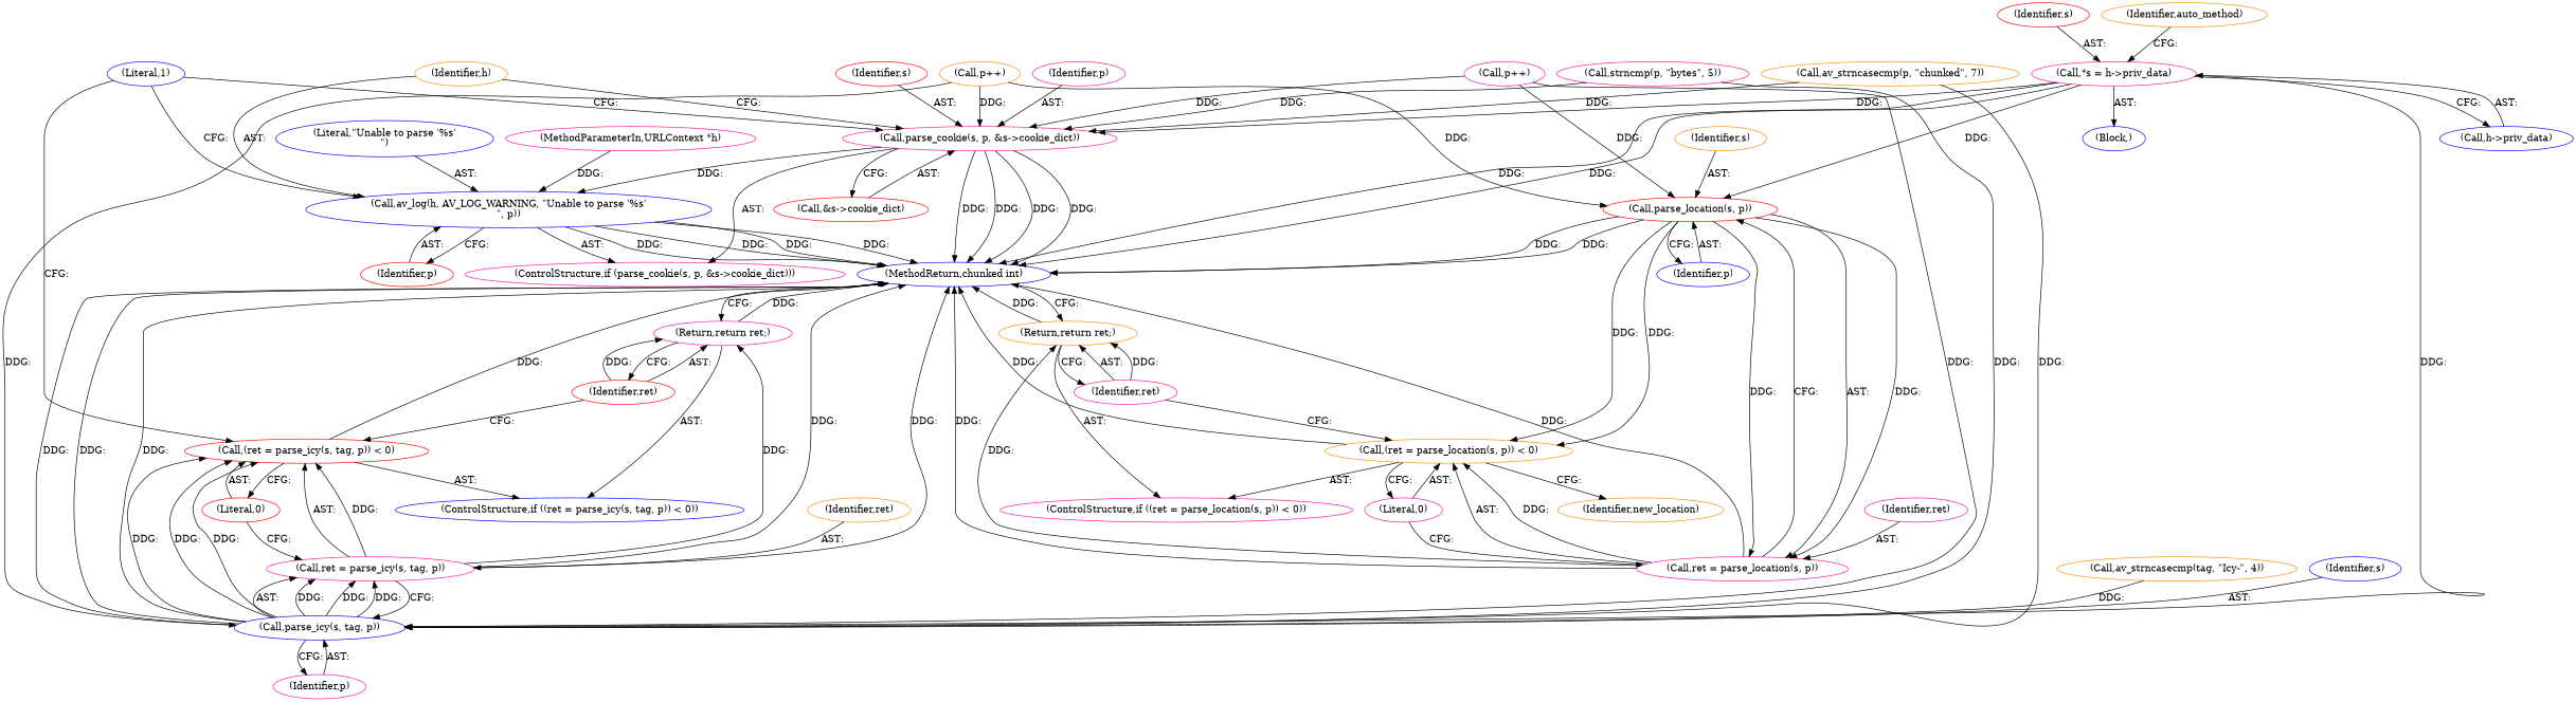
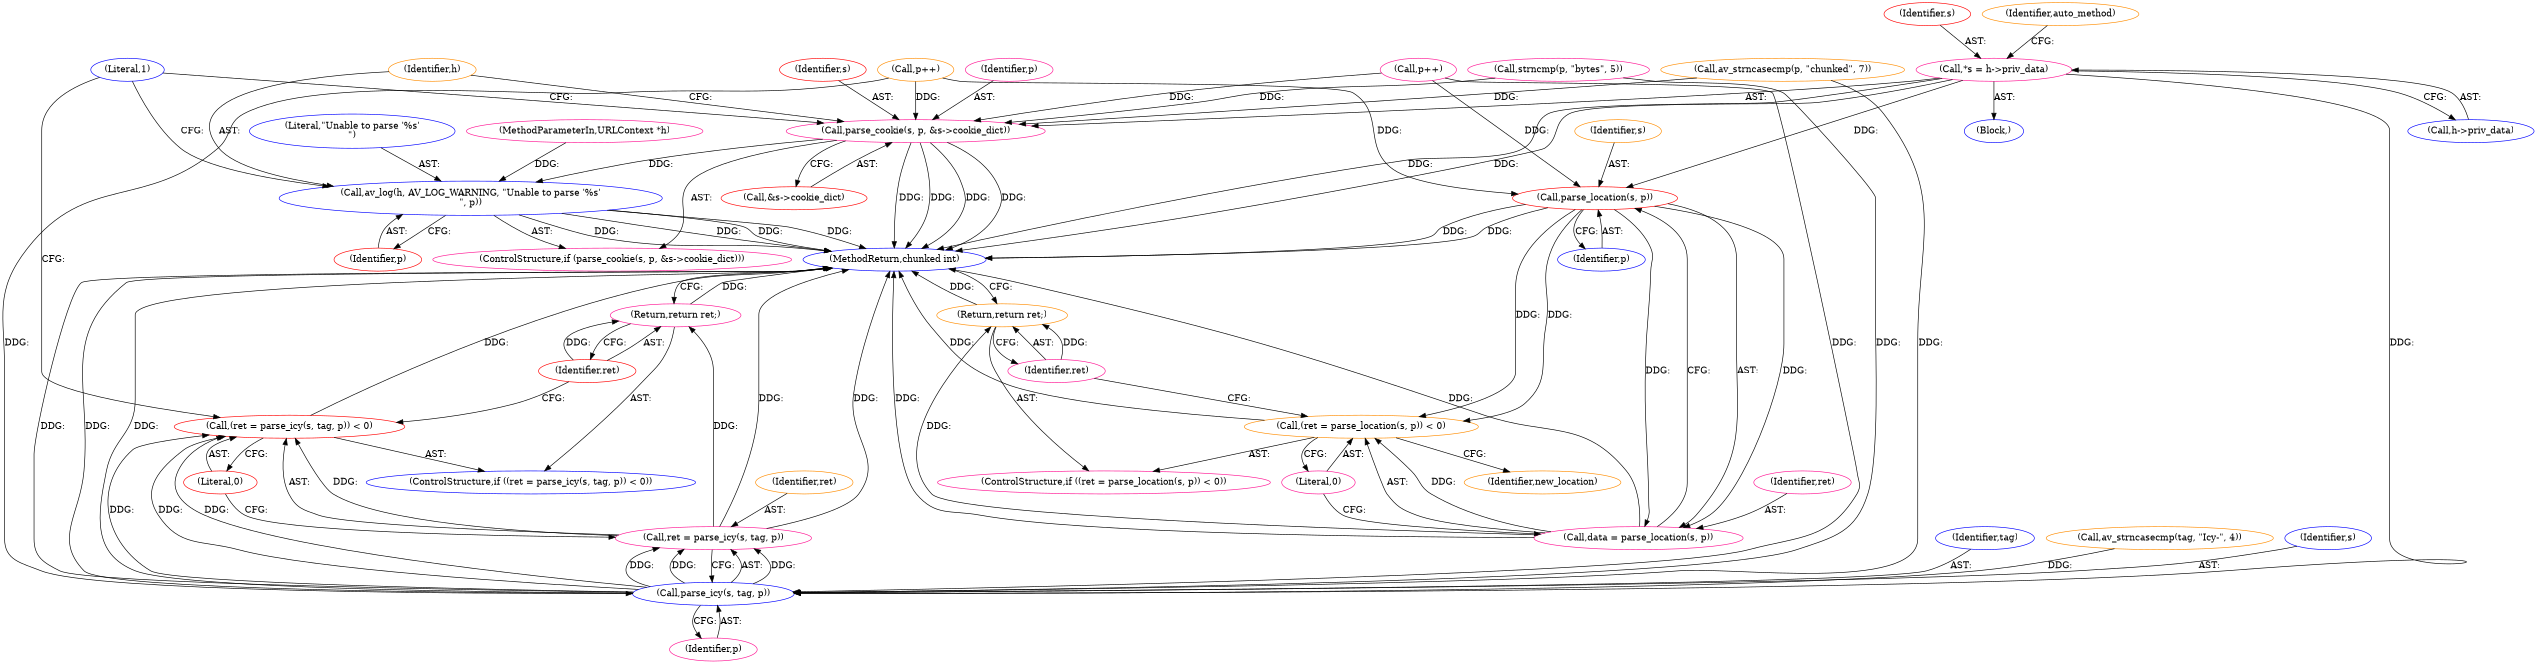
  digraph {
    node [color=deeppink]
    n1 [label="(Call,*s = h->priv_data)"]
    n2 [color=red label="(Call,parse_location(s, p))"]
    n3 [label="(Call,parse_cookie(s, p, &s->cookie_dict))"]
    n4 [color=blue label="(Call,parse_icy(s, tag, p))"]
    n5 [color=blue label="(Block,)"]
    n6 [color=blue label="(MethodReturn,chunked int)"]
    n7 [color=blue label="(Call,h->priv_data)"]
    n8 [color=darkorange label="(Call,(ret = parse_location(s, p)) < 0)"]
-   n9 [label="(Call,ret = parse_location(s, p))"]
+   n9 [label="(Call,data = parse_location(s, p))"]
    n10 [color=blue label="(Identifier,p)"]
    n11 [color=blue label="(Call,av_log(h, AV_LOG_WARNING, \"Unable to parse '%s'\n\", p))"]
    n12 [label="(ControlStructure,if (parse_cookie(s, p, &s->cookie_dict)))"]
    n13 [color=red label="(Call,&s->cookie_dict)"]
    n14 [color=red label="(Call,(ret = parse_icy(s, tag, p)) < 0)"]
    n15 [label="(Call,ret = parse_icy(s, tag, p))"]
    n16 [label="(Identifier,p)"]
    n17 [color=darkorange label="(Return,return ret;)"]
    n18 [label="(Return,return ret;)"]
    n19 [label="(Literal,0)"]
    n20 [label="(ControlStructure,if ((ret = parse_location(s, p)) < 0))"]
    n21 [color=darkorange label="(Identifier,new_location)"]
    n22 [label="(Identifier,ret)"]
    n23 [color=red label="(Identifier,p)"]
    n24 [color=red label="(Literal,0)"]
    n25 [color=blue label="(ControlStructure,if ((ret = parse_icy(s, tag, p)) < 0))"]
    n26 [color=red label="(Identifier,ret)"]
    n27 [color=darkorange label="(Call,p++)"]
    n28 [label="(Call,p++)"]
    n29 [color=blue label="(Literal,1)"]
    n30 [label="(Identifier,ret)"]
+   n31 [color=blue label="(Identifier,tag)"]
    n32 [color=darkorange label="(Identifier,h)"]
    n33 [color=darkorange label="(Identifier,ret)"]
    n34 [color=red label="(Identifier,s)"]
    n35 [label="(Call,strncmp(p, \"bytes\", 5))"]
    n36 [color=red label="(Identifier,s)"]
    n37 [color=darkorange label="(Call,av_strncasecmp(tag, \"Icy-\", 4))"]
    n38 [color=blue label="(Identifier,s)"]
    n39 [color=darkorange label="(Identifier,auto_method)"]
    n40 [color=blue label="(Literal,\"Unable to parse '%s'\n\")"]
    n41 [color=darkorange label="(Call,av_strncasecmp(p, \"chunked\", 7))"]
    n42 [color=darkorange label="(Identifier,s)"]
    n43 [label="(Identifier,p)"]
    n44 [label="(MethodParameterIn,URLContext *h)"]
    n1 -> n2 [label="DDG: "]
-   n1 -> n3 [label="DDG: "]
+   n1 -> n3 [label="AST: "]
    n1 -> n4 [label="DDG: "]
    n1 -> n5 [label="AST: "]
    n1 -> n6 [label="DDG: "]
    n1 -> n6 [label="DDG: "]
    n1 -> n7 [label="CFG: "]
    n2 -> n6 [label="DDG: "]
    n2 -> n6 [label="DDG: "]
    n2 -> n8 [label="DDG: "]
    n2 -> n8 [label="DDG: "]
    n2 -> n9 [label="AST: "]
    n2 -> n9 [label="DDG: "]
    n2 -> n9 [label="DDG: "]
    n2 -> n10 [label="CFG: "]
    n3 -> n6 [label="DDG: "]
    n3 -> n6 [label="DDG: "]
    n3 -> n6 [label="DDG: "]
    n3 -> n6 [label="DDG: "]
    n3 -> n11 [label="DDG: "]
    n3 -> n12 [label="AST: "]
    n3 -> n13 [label="CFG: "]
    n4 -> n6 [label="DDG: "]
    n4 -> n6 [label="DDG: "]
    n4 -> n6 [label="DDG: "]
    n4 -> n14 [label="DDG: "]
    n4 -> n14 [label="DDG: "]
    n4 -> n14 [label="DDG: "]
    n4 -> n15 [label="AST: "]
    n4 -> n15 [label="DDG: "]
    n4 -> n15 [label="DDG: "]
    n4 -> n15 [label="DDG: "]
    n4 -> n16 [label="CFG: "]
    n6 -> n17 [label="CFG: "]
    n6 -> n18 [label="CFG: "]
    n7 -> n1 [label="AST: "]
    n8 -> n6 [label="DDG: "]
    n8 -> n19 [label="CFG: "]
    n8 -> n20 [label="AST: "]
    n8 -> n21 [label="CFG: "]
    n9 -> n2 [label="CFG: "]
    n9 -> n6 [label="DDG: "]
    n9 -> n6 [label="DDG: "]
    n9 -> n8 [label="AST: "]
    n9 -> n8 [label="DDG: "]
    n9 -> n17 [label="DDG: "]
    n10 -> n2 [label="AST: "]
    n11 -> n6 [label="DDG: "]
    n11 -> n6 [label="DDG: "]
    n11 -> n6 [label="DDG: "]
    n11 -> n6 [label="DDG: "]
    n11 -> n12 [label="AST: "]
    n11 -> n23 [label="CFG: "]
    n13 -> n3 [label="AST: "]
    n14 -> n6 [label="DDG: "]
    n14 -> n24 [label="CFG: "]
    n14 -> n25 [label="AST: "]
    n15 -> n4 [label="CFG: "]
    n15 -> n6 [label="DDG: "]
    n15 -> n6 [label="DDG: "]
    n15 -> n14 [label="AST: "]
    n15 -> n14 [label="DDG: "]
    n15 -> n18 [label="DDG: "]
    n16 -> n4 [label="AST: "]
    n17 -> n6 [label="DDG: "]
    n17 -> n20 [label="AST: "]
    n17 -> n22 [label="CFG: "]
    n18 -> n6 [label="DDG: "]
    n18 -> n25 [label="AST: "]
    n18 -> n26 [label="CFG: "]
    n19 -> n8 [label="AST: "]
    n19 -> n9 [label="CFG: "]
    n22 -> n8 [label="CFG: "]
    n22 -> n17 [label="AST: "]
    n22 -> n17 [label="DDG: "]
    n23 -> n11 [label="AST: "]
    n24 -> n14 [label="AST: "]
    n24 -> n15 [label="CFG: "]
    n26 -> n14 [label="CFG: "]
    n26 -> n18 [label="AST: "]
    n26 -> n18 [label="DDG: "]
    n27 -> n2 [label="DDG: "]
    n27 -> n3 [label="DDG: "]
    n27 -> n4 [label="DDG: "]
    n28 -> n2 [label="DDG: "]
    n28 -> n3 [label="DDG: "]
    n28 -> n4 [label="DDG: "]
    n29 -> n3 [label="CFG: "]
    n29 -> n11 [label="CFG: "]
    n29 -> n14 [label="CFG: "]
    n30 -> n9 [label="AST: "]
+   n31 -> n4 [label="AST: "]
    n32 -> n3 [label="CFG: "]
    n32 -> n11 [label="AST: "]
    n33 -> n15 [label="AST: "]
    n34 -> n3 [label="AST: "]
    n35 -> n3 [label="DDG: "]
    n35 -> n4 [label="DDG: "]
    n36 -> n1 [label="AST: "]
    n37 -> n4 [label="DDG: "]
    n38 -> n4 [label="AST: "]
    n39 -> n1 [label="CFG: "]
    n40 -> n11 [label="AST: "]
    n41 -> n3 [label="DDG: "]
    n41 -> n4 [label="DDG: "]
    n42 -> n2 [label="AST: "]
    n43 -> n3 [label="AST: "]
    n44 -> n11 [label="DDG: "]
  }
